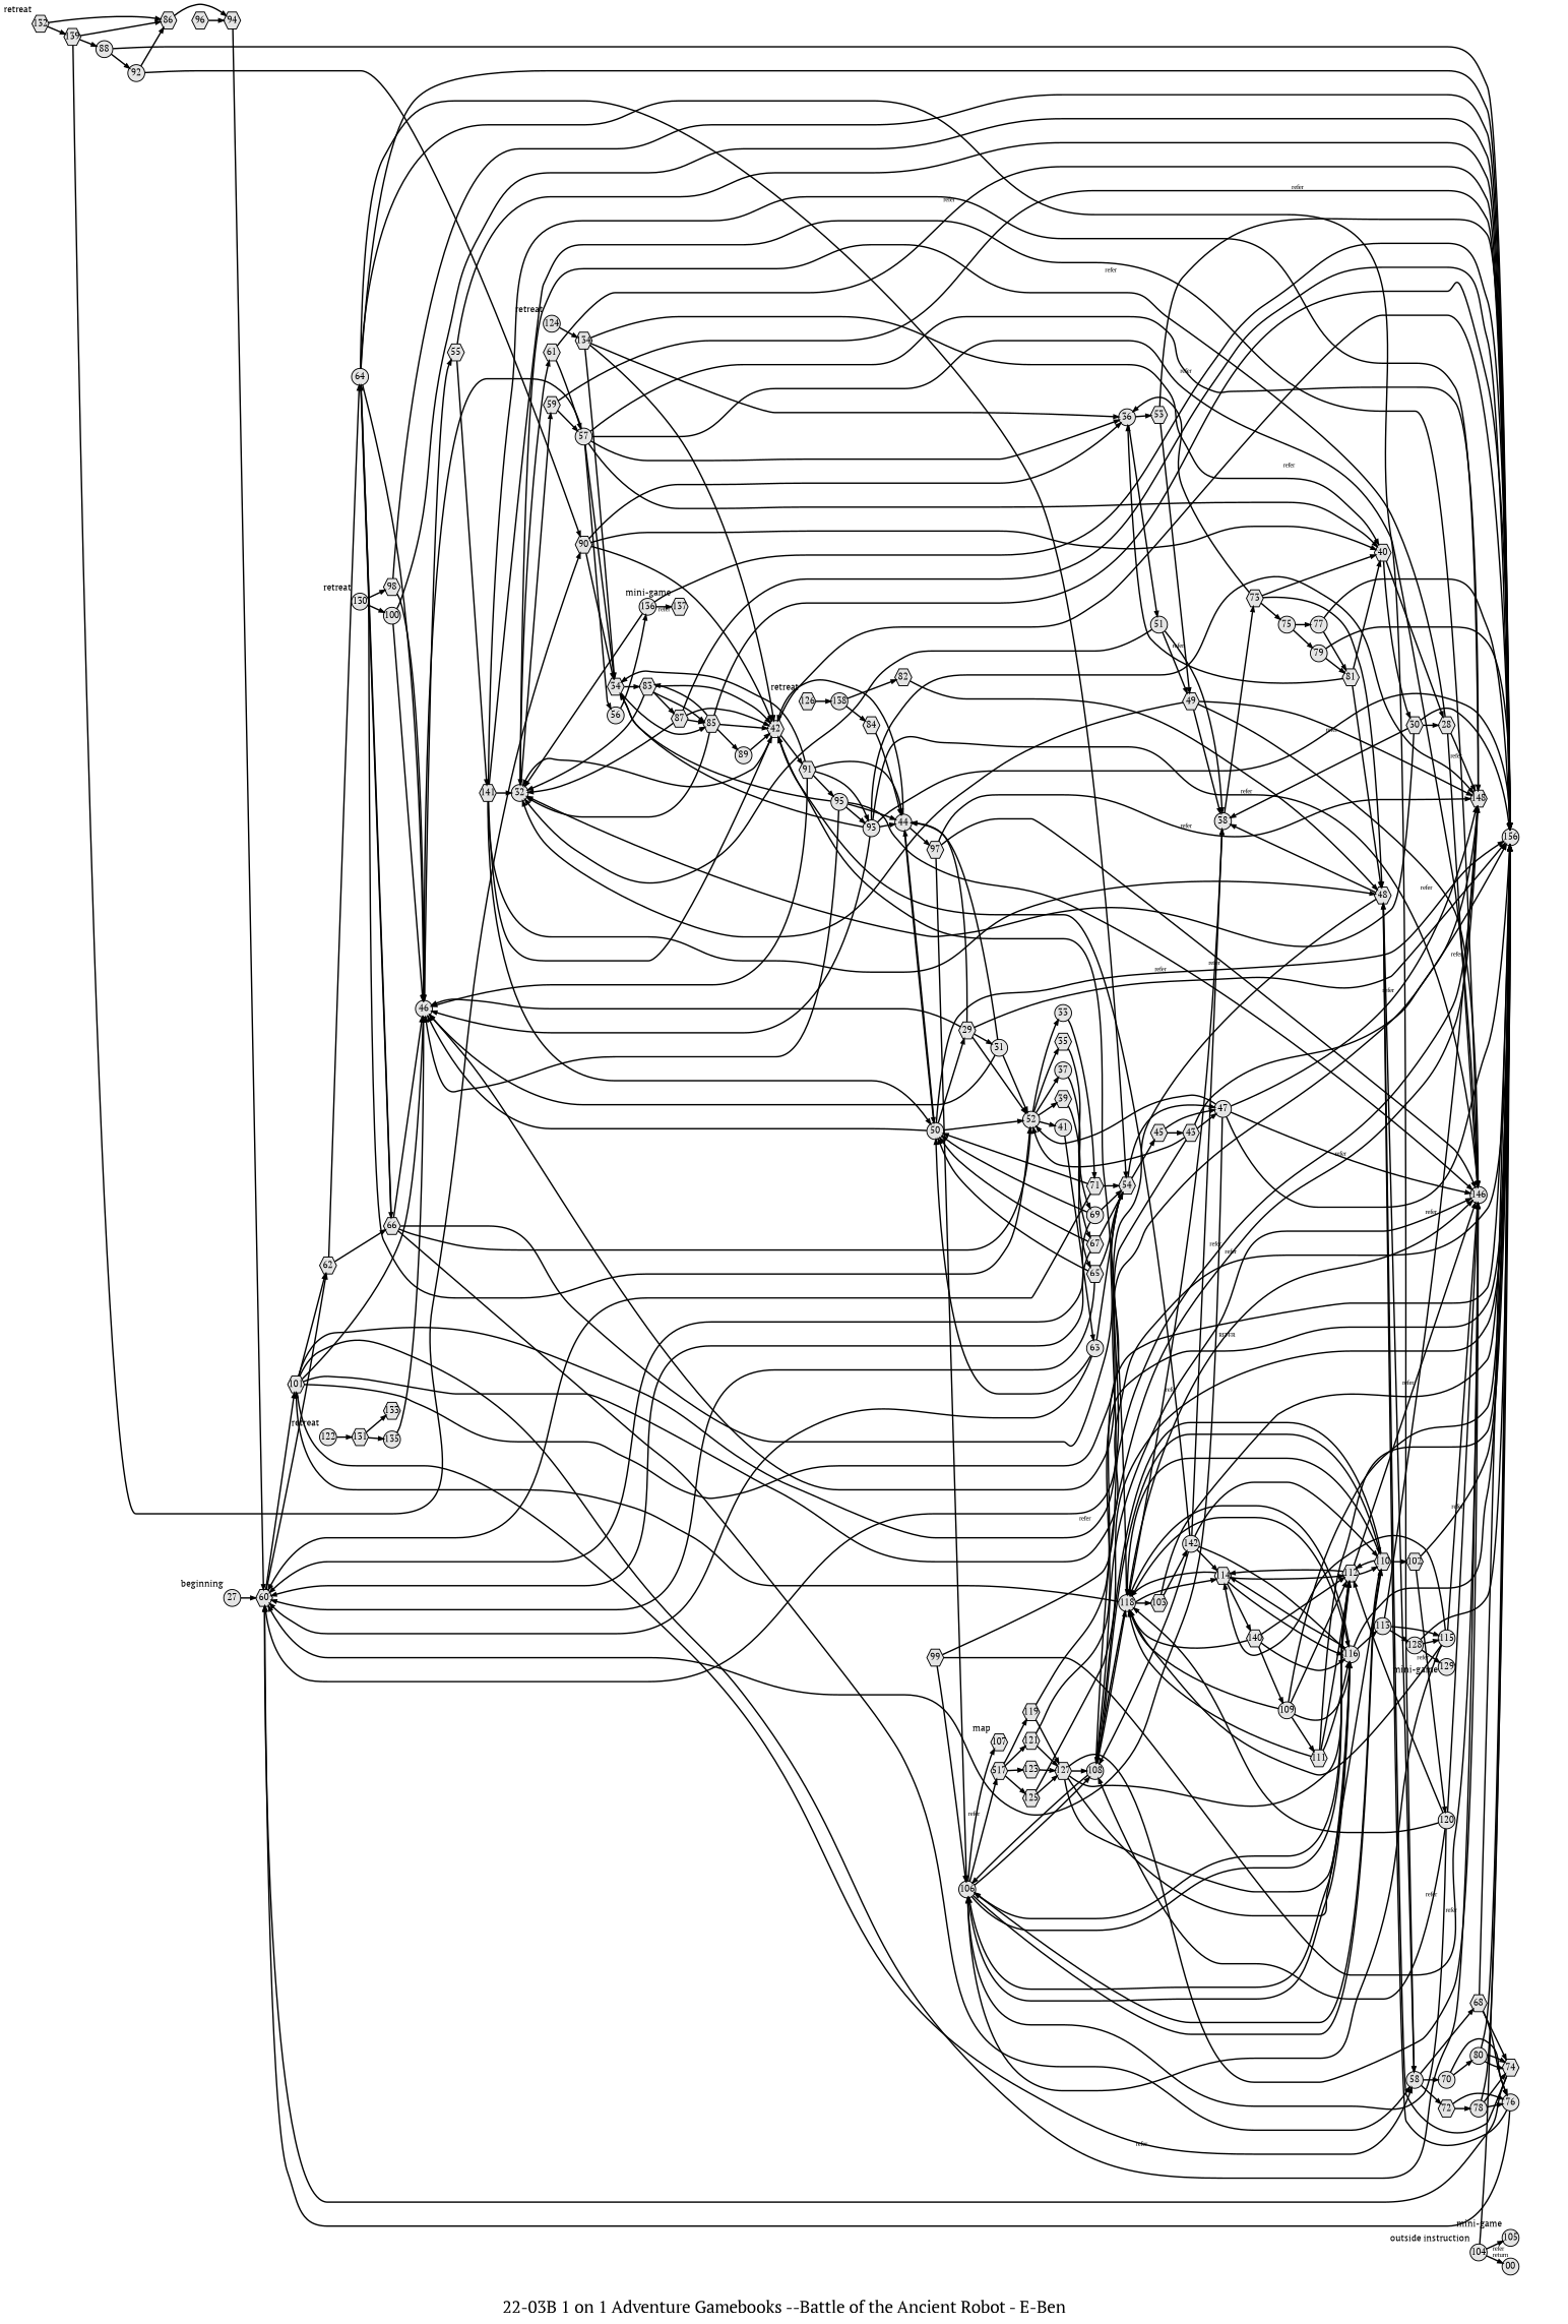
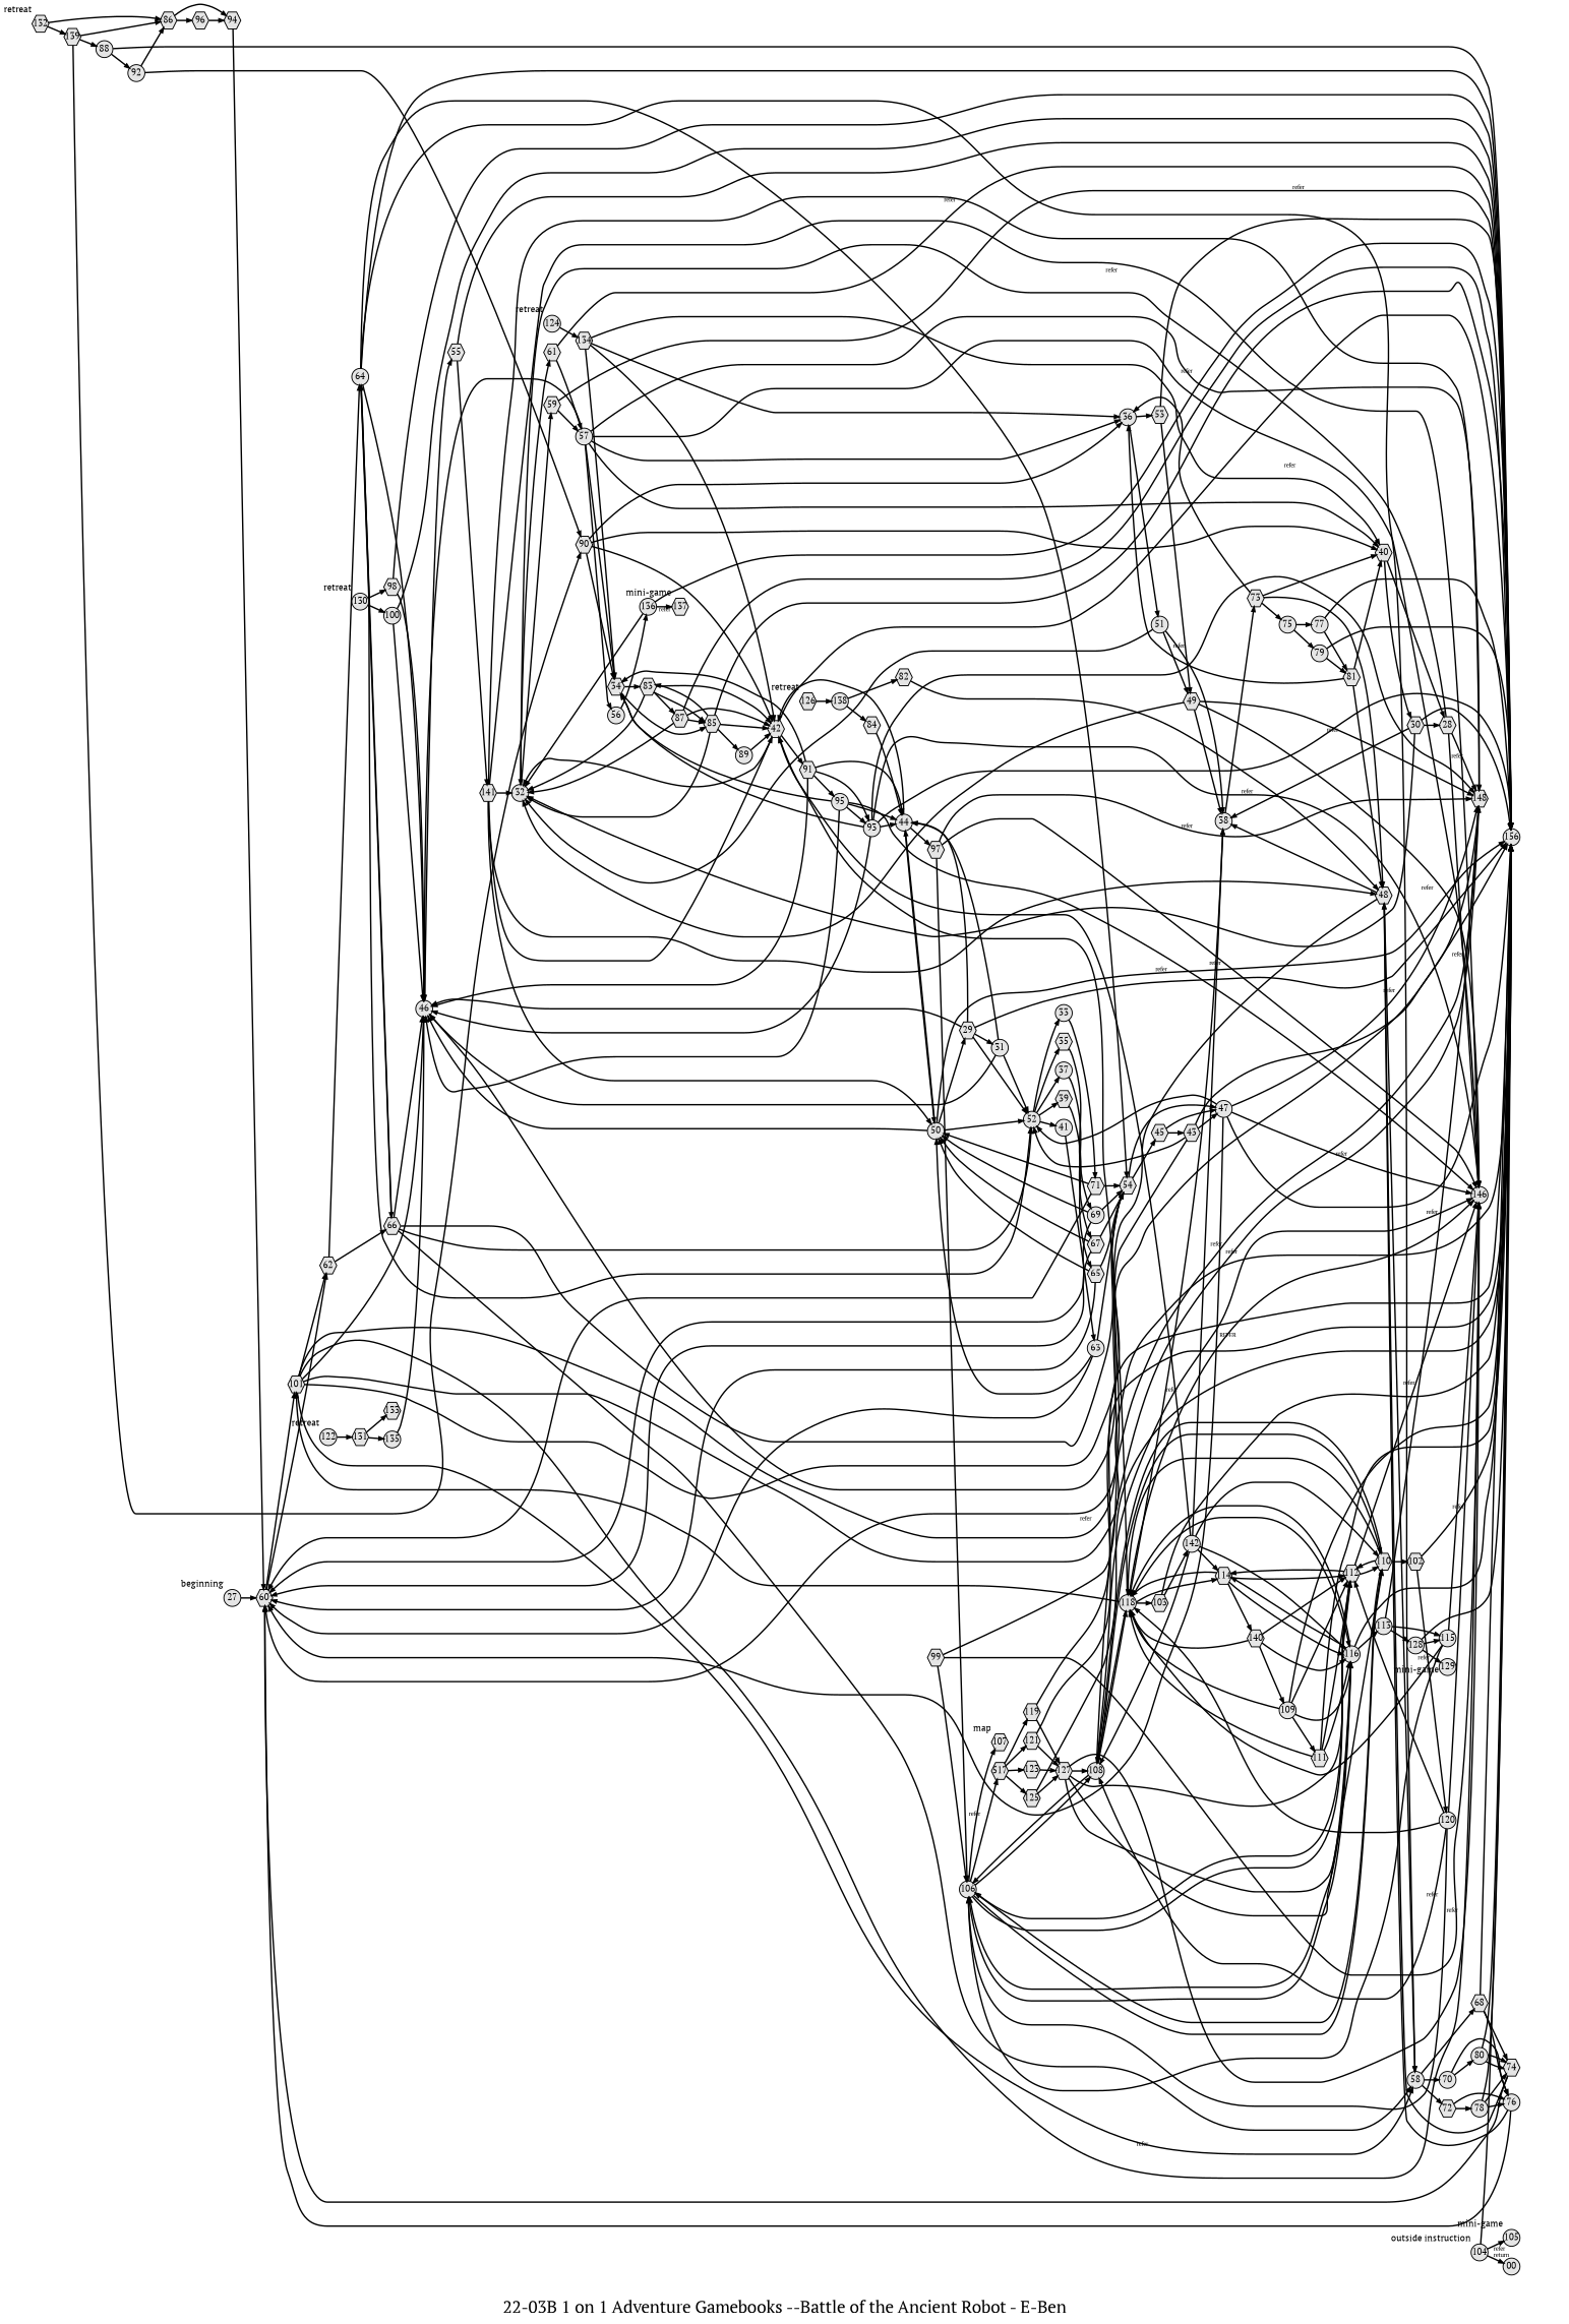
  digraph {
    fontname="PT Serif"
    fontsize=36
    label="22-03B 1 on 1 Adventure Gamebooks --Battle of the Ancient Robot - E-Ben"
    nodesep=0.35
    ordering=out
    rankdir=LR
    ranksep=0.45
    node [fillcolor=grey90 fixedsize=true fontname="PT Serif" fontsize=20 labelfloat=true margin="0,0" penwidth=2 regular=true shape=hexagon style=filled]
    edge [fontname="PT Serif" fontsize=12 labelfloat=true penwidth=3]
    27 [shape=circle xlabel=beginning]
    60
    101
    62
    148
    146 [shape=circle]
    156 [shape=circle]
    46 [shape=circle]
    54
    58 [shape=circle]
    64 [shape=circle]
    66
    28
    32 [shape=circle]
    61
    59
    38 [shape=circle]
    73
    57 [shape=circle]
    36 [shape=circle]
    40
    48
    75 [shape=circle]
    29
    31 [shape=circle]
    52 [shape=circle]
    44 [shape=circle]
    33 [shape=circle]
    35
    37 [shape=circle]
    39
    41 [shape=circle]
    42
    97
    50 [shape=circle]
    55
    71
    69 [shape=circle]
    67
    65
    63 [shape=circle]
    91
    106 [shape=circle]
    141
    30
    34
    56 [shape=circle]
    47 [shape=circle]
    45
    83
    85
    87
    89 [shape=circle]
    53
    51 [shape=circle]
    49
    77 [shape=circle]
    79 [shape=circle]
    93 [shape=circle]
    95 [shape=circle]
    43
    107 [xlabel=map]
    n63 [label=517]
    108 [shape=circle]
    110
    112
    116 [shape=circle]
    68
    70 [shape=circle]
    72
    74
    76 [shape=circle]
    80 [shape=circle]
    78 [shape=circle]
    136 [shape=circle]
    137 [xlabel="mini-game"]
    81
    82
    84
    86
    94
    96
    88 [shape=circle]
    92 [shape=circle]
    90
    119
    121
    123
    125
    118 [shape=circle]
    102
    114
    113 [shape=circle]
    98
    99
    100 [shape=circle]
    120 [shape=circle]
    103
    142 [shape=circle]
    140
    104 [shape=circle xlabel="outside instruction"]
    105 [shape=circle xlabel="mini-game"]
    00 [shape=circle]
    127
    115 [shape=circle]
    128 [shape=circle]
    109 [shape=circle]
    111
    129 [shape=circle xlabel="mini-game"]
    122 [shape=circle xlabel=retreat]
    131
    133
    135 [shape=circle]
    124 [shape=circle xlabel=retreat]
    134
    126 [xlabel=retreat]
    138 [shape=circle]
    130 [shape=circle xlabel=retreat]
    132 [xlabel=retreat]
    139
    27 -> 60
    60 -> 101
    60 -> 62
    101 -> 62
    101 -> 148 [xlabel=refer]
    101 -> 146 [xlabel=refer]
    101 -> 156
    101 -> 46
    101 -> 54
    101 -> 58
    62 -> 64
    62 -> 66
    46 -> 55
    54 -> 47
    54 -> 45
    58 -> 68
    58 -> 70
    58 -> 72
    64 -> 156
    64 -> 46
    64 -> 54
    64 -> 58
    64 -> 66
    64 -> 52
    66 -> 46
    66 -> 54
    66 -> 58
    66 -> 64
    66 -> 52
    28 -> 148 [xlabel=refer]
    28 -> 146 [xlabel=refer]
    28 -> 32
    32 -> 61
    32 -> 59
    61 -> 156
    61 -> 57
    59 -> 156 [xlabel=refer]
    59 -> 57
    38 -> 73
    73 -> 36
    73 -> 40
    73 -> 48
    73 -> 75
    57 -> 148 [xlabel=refer]
    57 -> 146 [xlabel=refer]
    57 -> 46
    57 -> 36
    57 -> 40
    57 -> 34
    57 -> 56
    36 -> 53
    36 -> 51
    40 -> 28
    40 -> 30
    48 -> 46
    48 -> 58
    48 -> 38
    75 -> 77
    75 -> 79
    29 -> 156
    29 -> 46
    29 -> 31
    29 -> 52
    29 -> 44
    31 -> 46
    31 -> 52
    31 -> 44
    52 -> 33
    52 -> 35
    52 -> 37
    52 -> 39
    52 -> 41
    44 -> 42
    44 -> 97
    44 -> 50
    33 -> 71
    35 -> 69
    37 -> 67
    39 -> 65
    41 -> 63
    42 -> 156
    42 -> 32
    42 -> 91
    97 -> 148 [xlabel=refer]
    97 -> 146 [xlabel=refer]
    97 -> 106
    50 -> 156
    50 -> 46
    50 -> 29
    50 -> 52
    50 -> 44
    55 -> 156
    55 -> 141
    71 -> 60
    71 -> 54
    71 -> 50
    69 -> 60
    69 -> 54
    69 -> 50
    67 -> 60
    67 -> 54
    67 -> 50
    65 -> 60
    65 -> 54
    65 -> 50
    63 -> 60
    63 -> 54
    63 -> 50
    91 -> 46
    91 -> 44
    91 -> 34
    91 -> 93
    91 -> 95
    106 -> 107 [xlabel=refer]
    106 -> n63
    106 -> 108
    106 -> 110
    106 -> 112
    106 -> 116
    141 -> 148 [xlabel=refer]
    141 -> 146 [xlabel=refer]
    141 -> 32
    141 -> 48
    141 -> 42
    141 -> 50
    30 -> 156
    30 -> 28
    30 -> 32
    30 -> 38
    34 -> 83
    34 -> 85
    56 -> 136
    47 -> 60
    47 -> 148 [xlabel=refer]
    47 -> 146 [xlabel=refer]
    47 -> 156
    47 -> 52
    45 -> 47
    45 -> 43
    83 -> 32
    83 -> 42
    83 -> 85
    83 -> 87
    85 -> 156
    85 -> 32
    85 -> 42
    85 -> 83
    85 -> 89
    87 -> 156
    87 -> 32
    87 -> 42
    87 -> 85
    89 -> 42
    53 -> 156
    53 -> 49
    51 -> 32
    51 -> 38
    51 -> 49
    49 -> 148 [xlabel=refer]
    49 -> 146 [xlabel=refer]
    49 -> 32
    49 -> 38
    77 -> 156
    77 -> 81
    79 -> 156
    79 -> 81
    93 -> 148 [xlabel=refer]
    93 -> 146 [xlabel=refer]
    93 -> 156
    93 -> 46
    93 -> 44
    93 -> 34
    95 -> 146 [xlabel=refer]
    95 -> 46
    95 -> 44
    95 -> 34
    95 -> 93
    43 -> 60
    43 -> 156
    43 -> 52
    43 -> 47
    n63 -> 119
    n63 -> 121
    n63 -> 123
    n63 -> 125
    108 -> 148 [xlabel=refer]
    108 -> 146 [xlabel=refer]
    108 -> 106
    108 -> 110
    108 -> 118
    110 -> 106
    110 -> 108
    110 -> 112
    110 -> 118
    110 -> 102
    112 -> 146 [xlabel=refer]
    112 -> 106
    112 -> 110
    112 -> 114
    116 -> 156
    116 -> 106
    116 -> 118
    116 -> 114
    116 -> 113
    68 -> 156
    68 -> 74
    68 -> 76
    70 -> 76
    70 -> 80
    72 -> 76
    72 -> 78
    74 -> 60
    74 -> 48
    76 -> 60
    76 -> 48
    80 -> 156
    80 -> 74
    80 -> 74
    78 -> 156
    78 -> 74
    78 -> 76
    136 -> 156
    136 -> 32
    136 -> 137 [xlabel=refer]
    81 -> 36
    81 -> 40
    81 -> 48
    82 -> 48
    84 -> 44
    86 -> 94
+   86 -> 96
    94 -> 60
    96 -> 94
    88 -> 156
    88 -> 92
    92 -> 86
    92 -> 90
    90 -> 36
    90 -> 40
    90 -> 42
    90 -> 34
    119 -> 156
    119 -> 127
    121 -> 156
    121 -> 127
    123 -> 127
    125 -> 156
    125 -> 127
    118 -> 101
    118 -> 146 [xlabel=REFER]
    118 -> 38
    118 -> 42
    118 -> 108
    118 -> 116
    118 -> 114
    118 -> 103
    102 -> 156
    102 -> 120
    114 -> 112
    114 -> 116
    114 -> 118
    114 -> 140
    113 -> 148 [xlabel=refer]
    113 -> 115
    113 -> 128
    98 -> 156
    98 -> 46
    99 -> 148 [xlabel=refer]
    99 -> 146 [xlabel=refer]
    99 -> 106
    100 -> 156
    100 -> 46
    120 -> 146 [xlabel=refer]
    120 -> 106
    120 -> 108
    120 -> 112
    120 -> 118
    103 -> 156
    103 -> 142
    142 -> 38
    142 -> 42
    142 -> 108
    142 -> 110
    142 -> 116
    142 -> 114
    140 -> 112
    140 -> 116
    140 -> 118
    140 -> 109
    104 -> 156
    104 -> 105 [xlabel=refer]
    104 -> 00 [xlabel=return]
    127 -> 146 [xlabel=refer]
    127 -> 108
    127 -> 110
    127 -> 112
    127 -> 116
    115 -> 146
    115 -> 106
    115 -> 118
-   115 -> 114
    128 -> 156
    128 -> 115
    128 -> 129 [xlabel=refer]
    109 -> 156
    109 -> 112
    109 -> 116
    109 -> 118
    109 -> 111
    111 -> 156
    111 -> 112
    111 -> 116
    111 -> 118
    122 -> 131
    131 -> 133
    131 -> 135
    135 -> 46
    124 -> 134
    134 -> 36
    134 -> 40
    134 -> 42
    134 -> 34
    126 -> 138
    138 -> 82
    138 -> 84
    130 -> 98
    130 -> 100
    132 -> 86
    132 -> 139
    139 -> 86
    139 -> 88
    139 -> 90
  }
